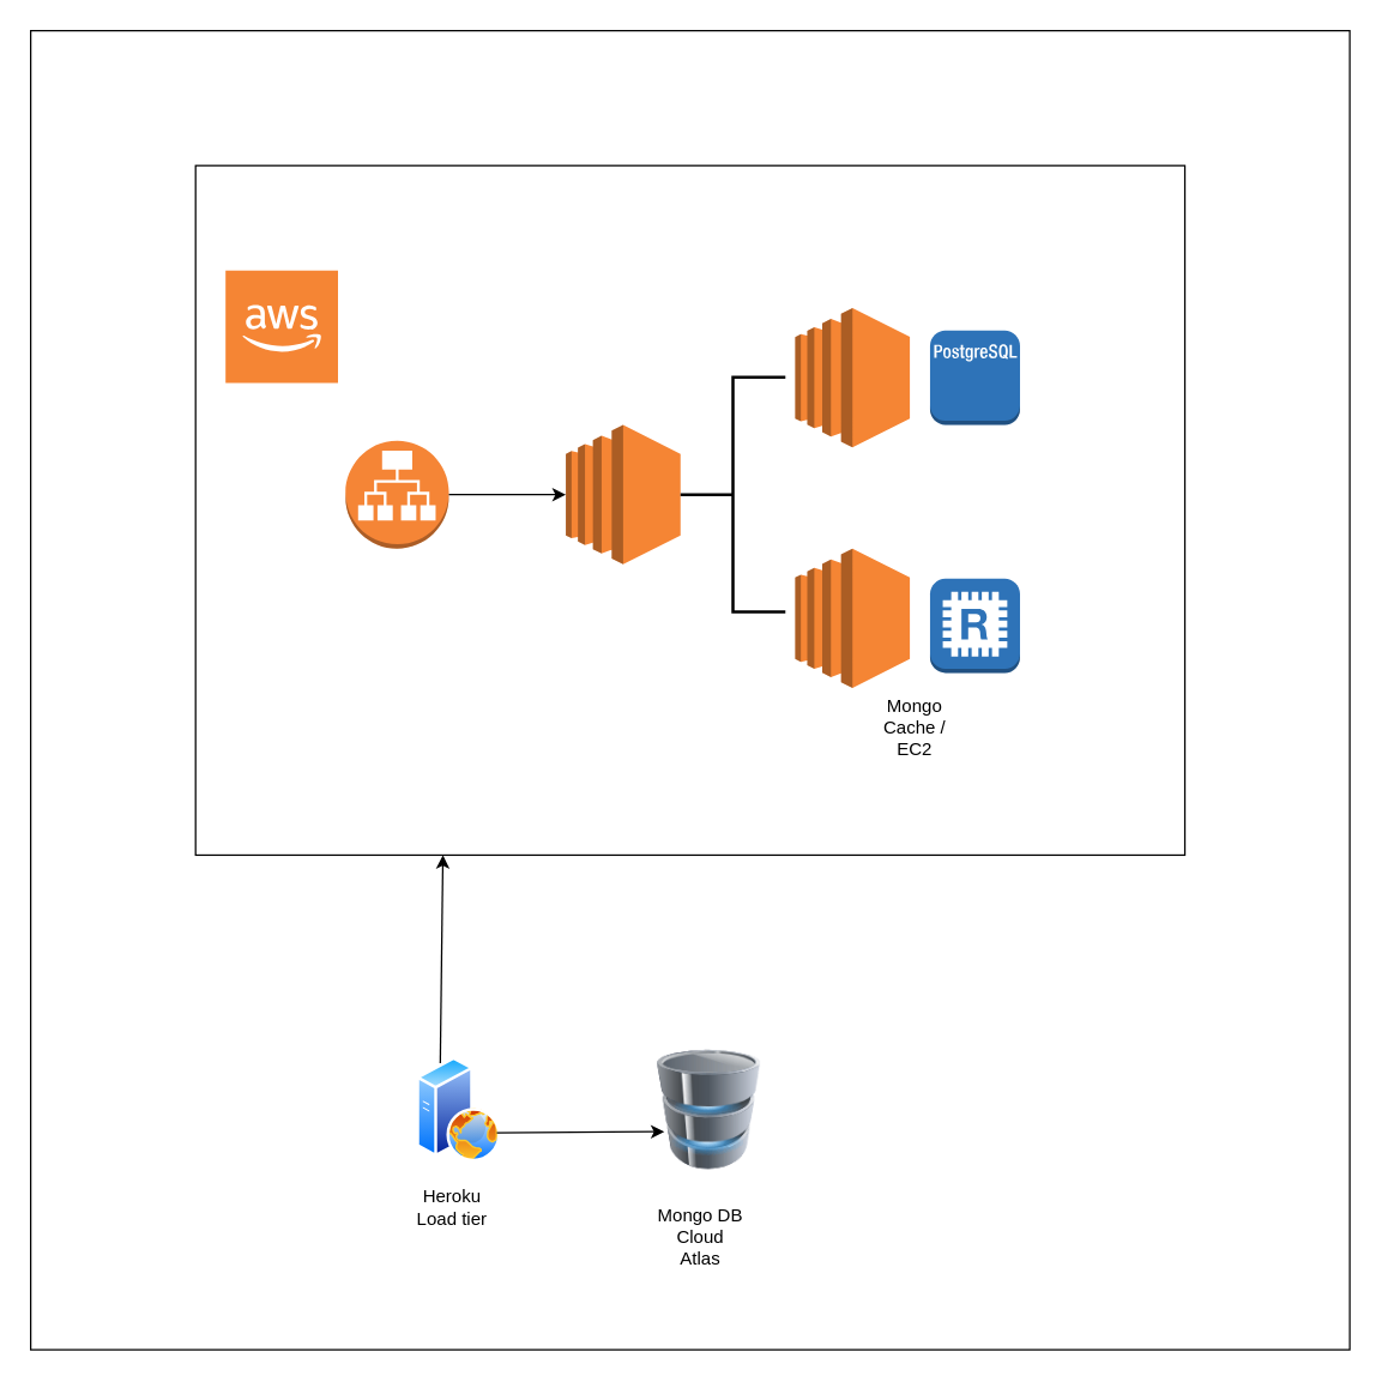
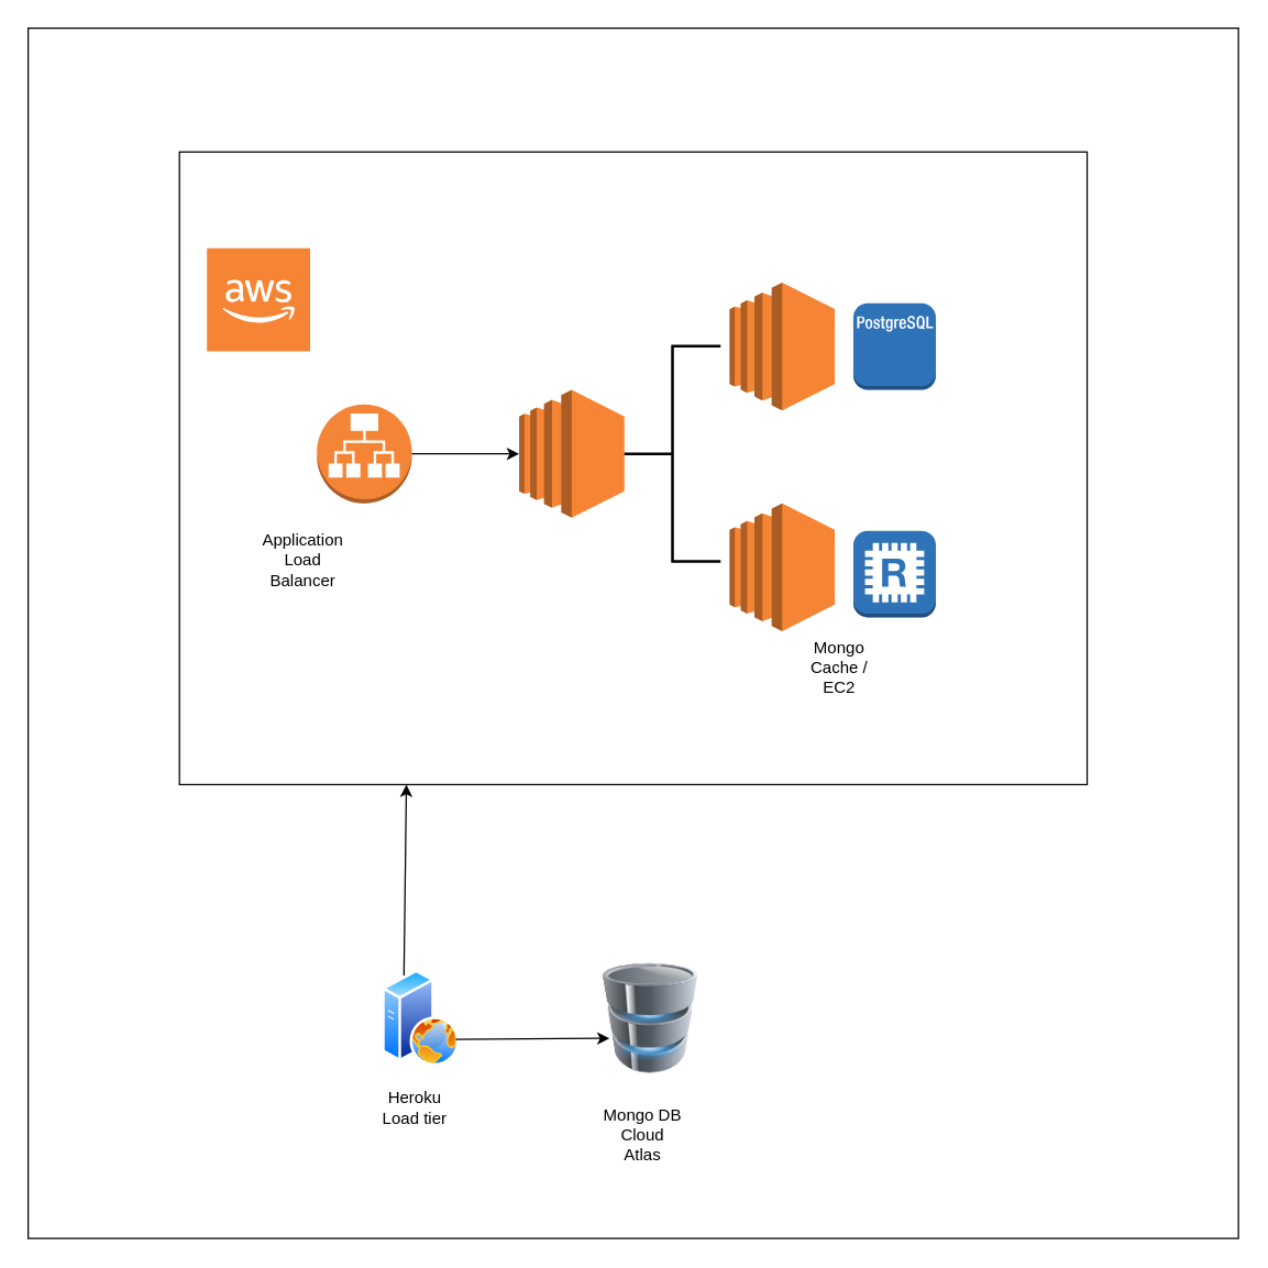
  <mxCell id="0" />
  <mxCell id="1" parent="0" />
  <mxCell id="2" value="" style="whiteSpace=wrap;html=1;aspect=fixed;" vertex="1" parent="1"><mxGeometry x="20" y="20" width="880" height="880" as="geometry" /></mxCell>
  <mxCell id="3" value="" style="rounded=0;whiteSpace=wrap;html=1;" vertex="1" parent="1"><mxGeometry x="130" y="110" width="660" height="460" as="geometry" /></mxCell>
  <mxCell id="4" value="" style="outlineConnect=0;dashed=0;verticalLabelPosition=bottom;verticalAlign=top;align=center;html=1;shape=mxgraph.aws3.ec2;fillColor=#F58534;gradientColor=none;" vertex="1" parent="1"><mxGeometry x="530" y="205" width="76.5" height="93" as="geometry" /></mxCell>
  <mxCell id="5" value="" style="outlineConnect=0;dashed=0;verticalLabelPosition=bottom;verticalAlign=top;align=center;html=1;shape=mxgraph.aws3.ec2;fillColor=#F58534;gradientColor=none;" vertex="1" parent="1"><mxGeometry x="377" y="283" width="76.5" height="93" as="geometry" /></mxCell>
  <mxCell id="6" value="" style="outlineConnect=0;dashed=0;verticalLabelPosition=bottom;verticalAlign=top;align=center;html=1;shape=mxgraph.aws3.ec2;fillColor=#F58534;gradientColor=none;" vertex="1" parent="1"><mxGeometry x="530" y="365.5" width="76.5" height="93" as="geometry" /></mxCell>
  <mxCell id="7" value="" style="strokeWidth=2;html=1;shape=mxgraph.flowchart.annotation_2;align=left;labelPosition=right;pointerEvents=1;" vertex="1" parent="1"><mxGeometry x="453.5" y="251.25" width="70" height="156.5" as="geometry" /></mxCell>
  <mxCell id="8" value="" style="outlineConnect=0;dashed=0;verticalLabelPosition=bottom;verticalAlign=top;align=center;html=1;shape=mxgraph.aws3.redis;fillColor=#2E73B8;gradientColor=none;" vertex="1" parent="1"><mxGeometry x="620" y="385.5" width="60" height="63" as="geometry" /></mxCell>
  <mxCell id="9" value="" style="outlineConnect=0;dashed=0;verticalLabelPosition=bottom;verticalAlign=top;align=center;html=1;shape=mxgraph.aws3.postgre_sql_instance;fillColor=#2E73B8;gradientColor=none;" vertex="1" parent="1"><mxGeometry x="620" y="220" width="60" height="63" as="geometry" /></mxCell>
  <mxCell id="10" value="" style="outlineConnect=0;dashed=0;verticalLabelPosition=bottom;verticalAlign=top;align=center;html=1;shape=mxgraph.aws3.cloud_2;fillColor=#F58534;gradientColor=none;" vertex="1" parent="1"><mxGeometry x="150" y="180" width="75" height="75" as="geometry" /></mxCell>
  <mxCell id="11" value="" style="outlineConnect=0;dashed=0;verticalLabelPosition=bottom;verticalAlign=top;align=center;html=1;shape=mxgraph.aws3.application_load_balancer;fillColor=#F58536;gradientColor=none;" vertex="1" parent="1"><mxGeometry x="230" y="293.5" width="69" height="72" as="geometry" /></mxCell>
  <mxCell id="12" value="" style="endArrow=classic;html=1;rounded=0;entryX=0;entryY=0.5;entryDx=0;entryDy=0;entryPerimeter=0;exitX=1;exitY=0.5;exitDx=0;exitDy=0;exitPerimeter=0;" edge="1" parent="1" source="11" target="5"><mxGeometry width="50" height="50" relative="1" as="geometry"><mxPoint x="460" y="380" as="sourcePoint" /><mxPoint x="510" y="330" as="targetPoint" /></mxGeometry></mxCell>
+ <mxCell id="13" value="Application Load Balancer" style="text;html=1;strokeColor=none;fillColor=none;align=center;verticalAlign=middle;whiteSpace=wrap;rounded=0;" vertex="1" parent="1"><mxGeometry x="190" y="391.5" width="60" height="30" as="geometry" /></mxCell>
  <mxCell id="14" value="Mongo Cache / EC2" style="text;html=1;strokeColor=none;fillColor=none;align=center;verticalAlign=middle;whiteSpace=wrap;rounded=0;" vertex="1" parent="1"><mxGeometry x="580" y="470" width="60" height="30" as="geometry" /></mxCell>
  <mxCell id="15" value="" style="aspect=fixed;perimeter=ellipsePerimeter;html=1;align=center;shadow=0;dashed=0;spacingTop=3;image;image=img/lib/active_directory/web_server.svg;" vertex="1" parent="1"><mxGeometry x="277.75" y="705" width="56" height="70" as="geometry" /></mxCell>
  <mxCell id="16" value="Heroku&amp;nbsp; Load tier&amp;nbsp;" style="text;html=1;strokeColor=none;fillColor=none;align=center;verticalAlign=middle;whiteSpace=wrap;rounded=0;" vertex="1" parent="1"><mxGeometry x="272.75" y="790" width="60" height="30" as="geometry" /></mxCell>
  <mxCell id="17" value="" style="image;html=1;image=img/lib/clip_art/computers/Database_128x128.png" vertex="1" parent="1"><mxGeometry x="432.75" y="700" width="80" height="80" as="geometry" /></mxCell>
  <mxCell id="18" value="Mongo DB Cloud Atlas" style="text;html=1;strokeColor=none;fillColor=none;align=center;verticalAlign=middle;whiteSpace=wrap;rounded=0;" vertex="1" parent="1"><mxGeometry x="436.75" y="810" width="60" height="30" as="geometry" /></mxCell>
  <mxCell id="19" value="" style="endArrow=classic;html=1;rounded=0;entryX=0.125;entryY=0.681;entryDx=0;entryDy=0;entryPerimeter=0;exitX=1;exitY=0.75;exitDx=0;exitDy=0;" edge="1" parent="1" source="15" target="17"><mxGeometry width="50" height="50" relative="1" as="geometry"><mxPoint x="290" y="604.5" as="sourcePoint" /><mxPoint x="340" y="554.5" as="targetPoint" /></mxGeometry></mxCell>
  <mxCell id="20" value="" style="endArrow=classic;html=1;rounded=0;entryX=0.25;entryY=1;entryDx=0;entryDy=0;exitX=0.25;exitY=0;exitDx=0;exitDy=0;" edge="1" parent="1" source="15" target="3"><mxGeometry width="50" height="50" relative="1" as="geometry"><mxPoint x="240" y="490" as="sourcePoint" /><mxPoint x="290" y="440" as="targetPoint" /></mxGeometry></mxCell>
